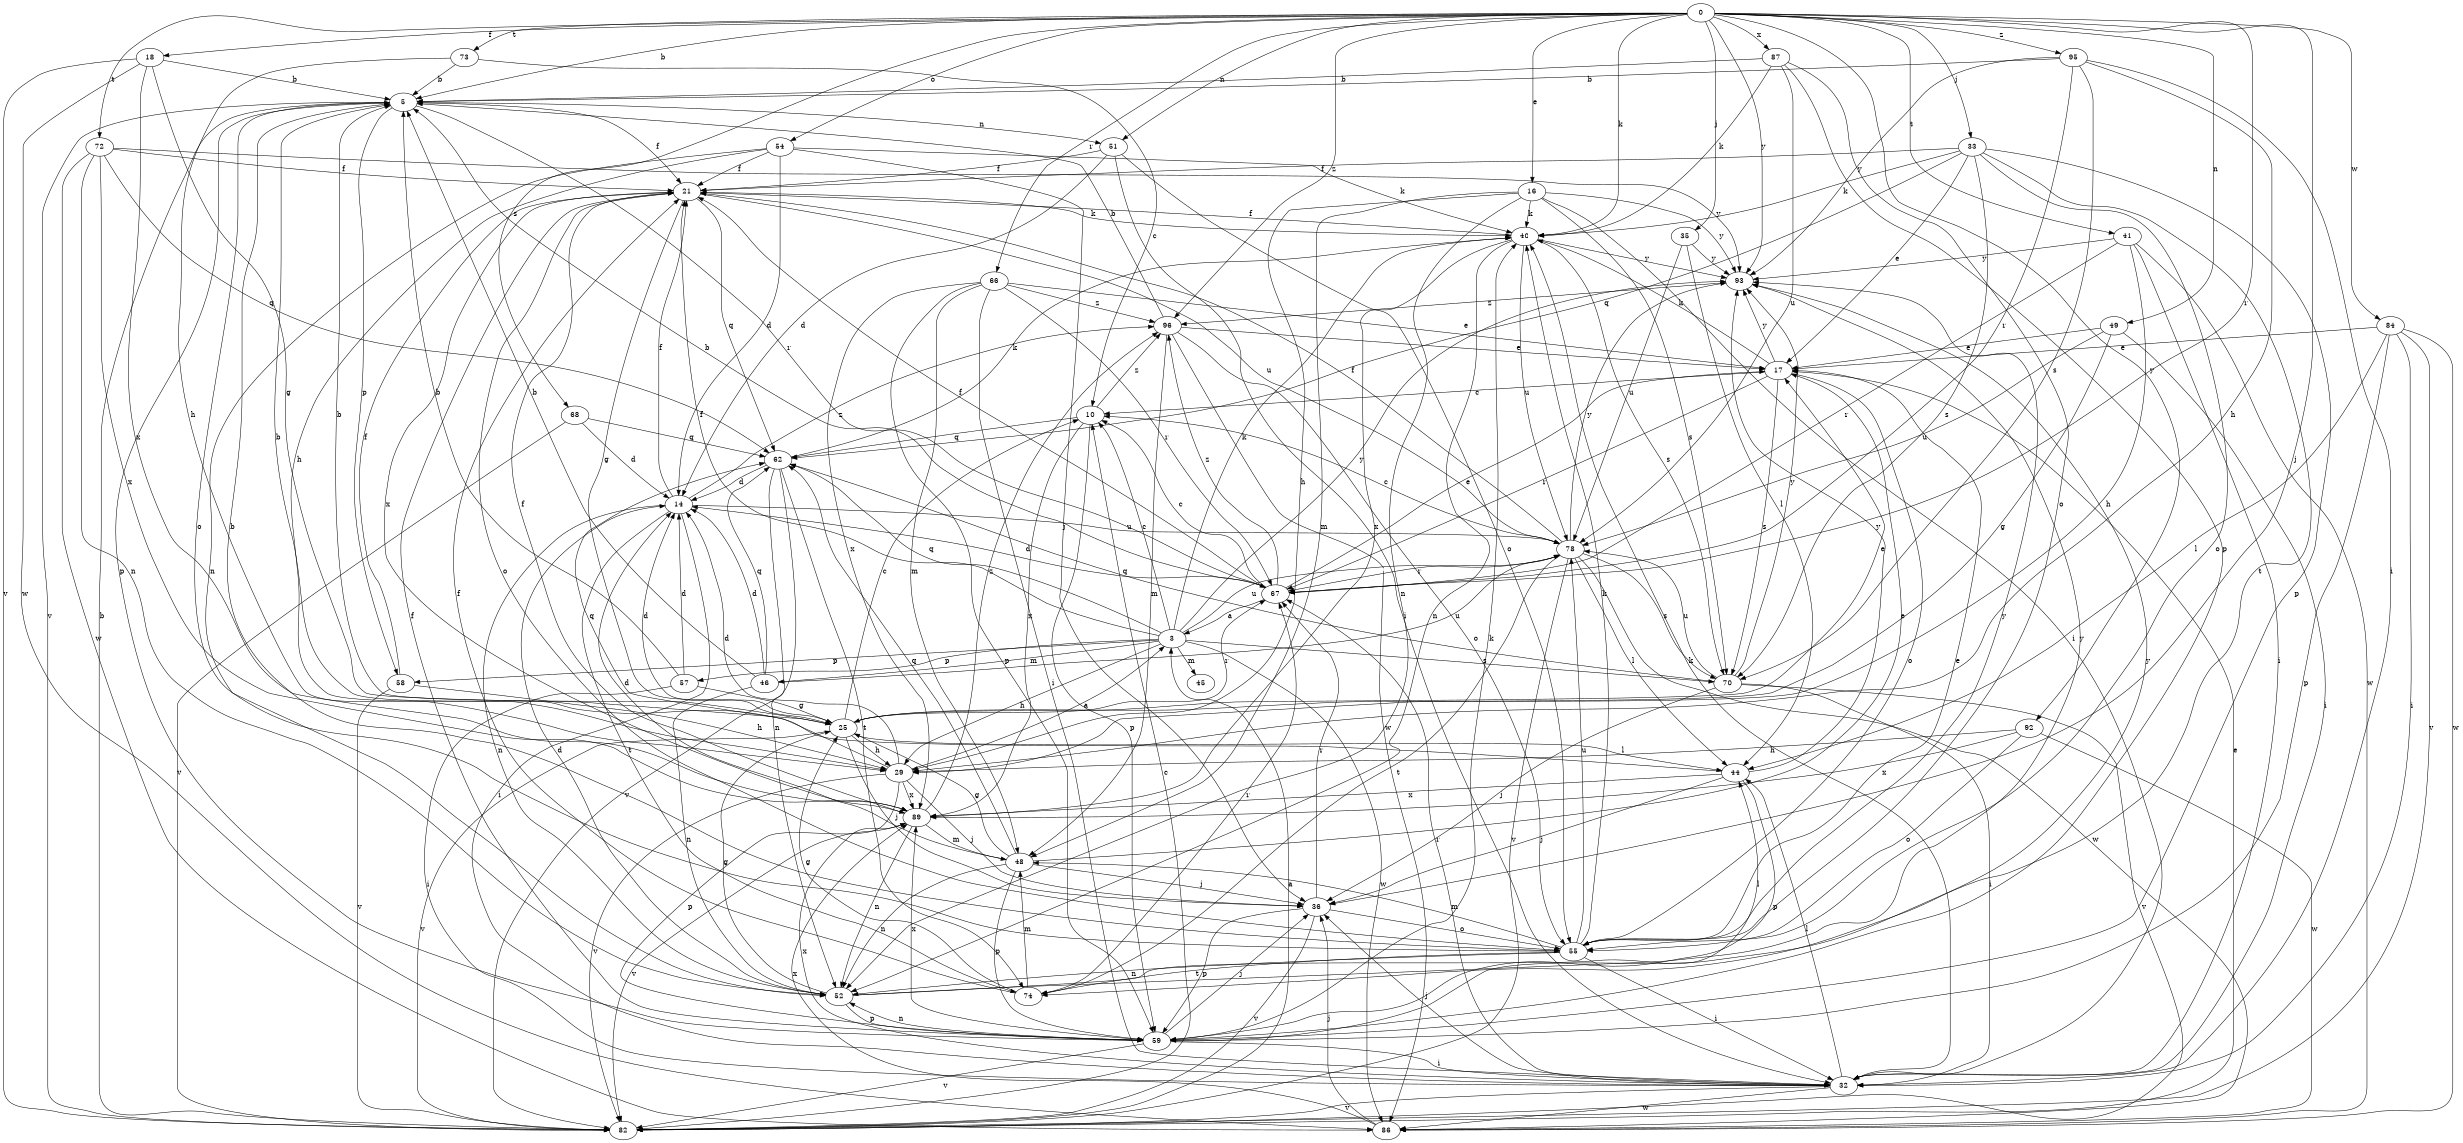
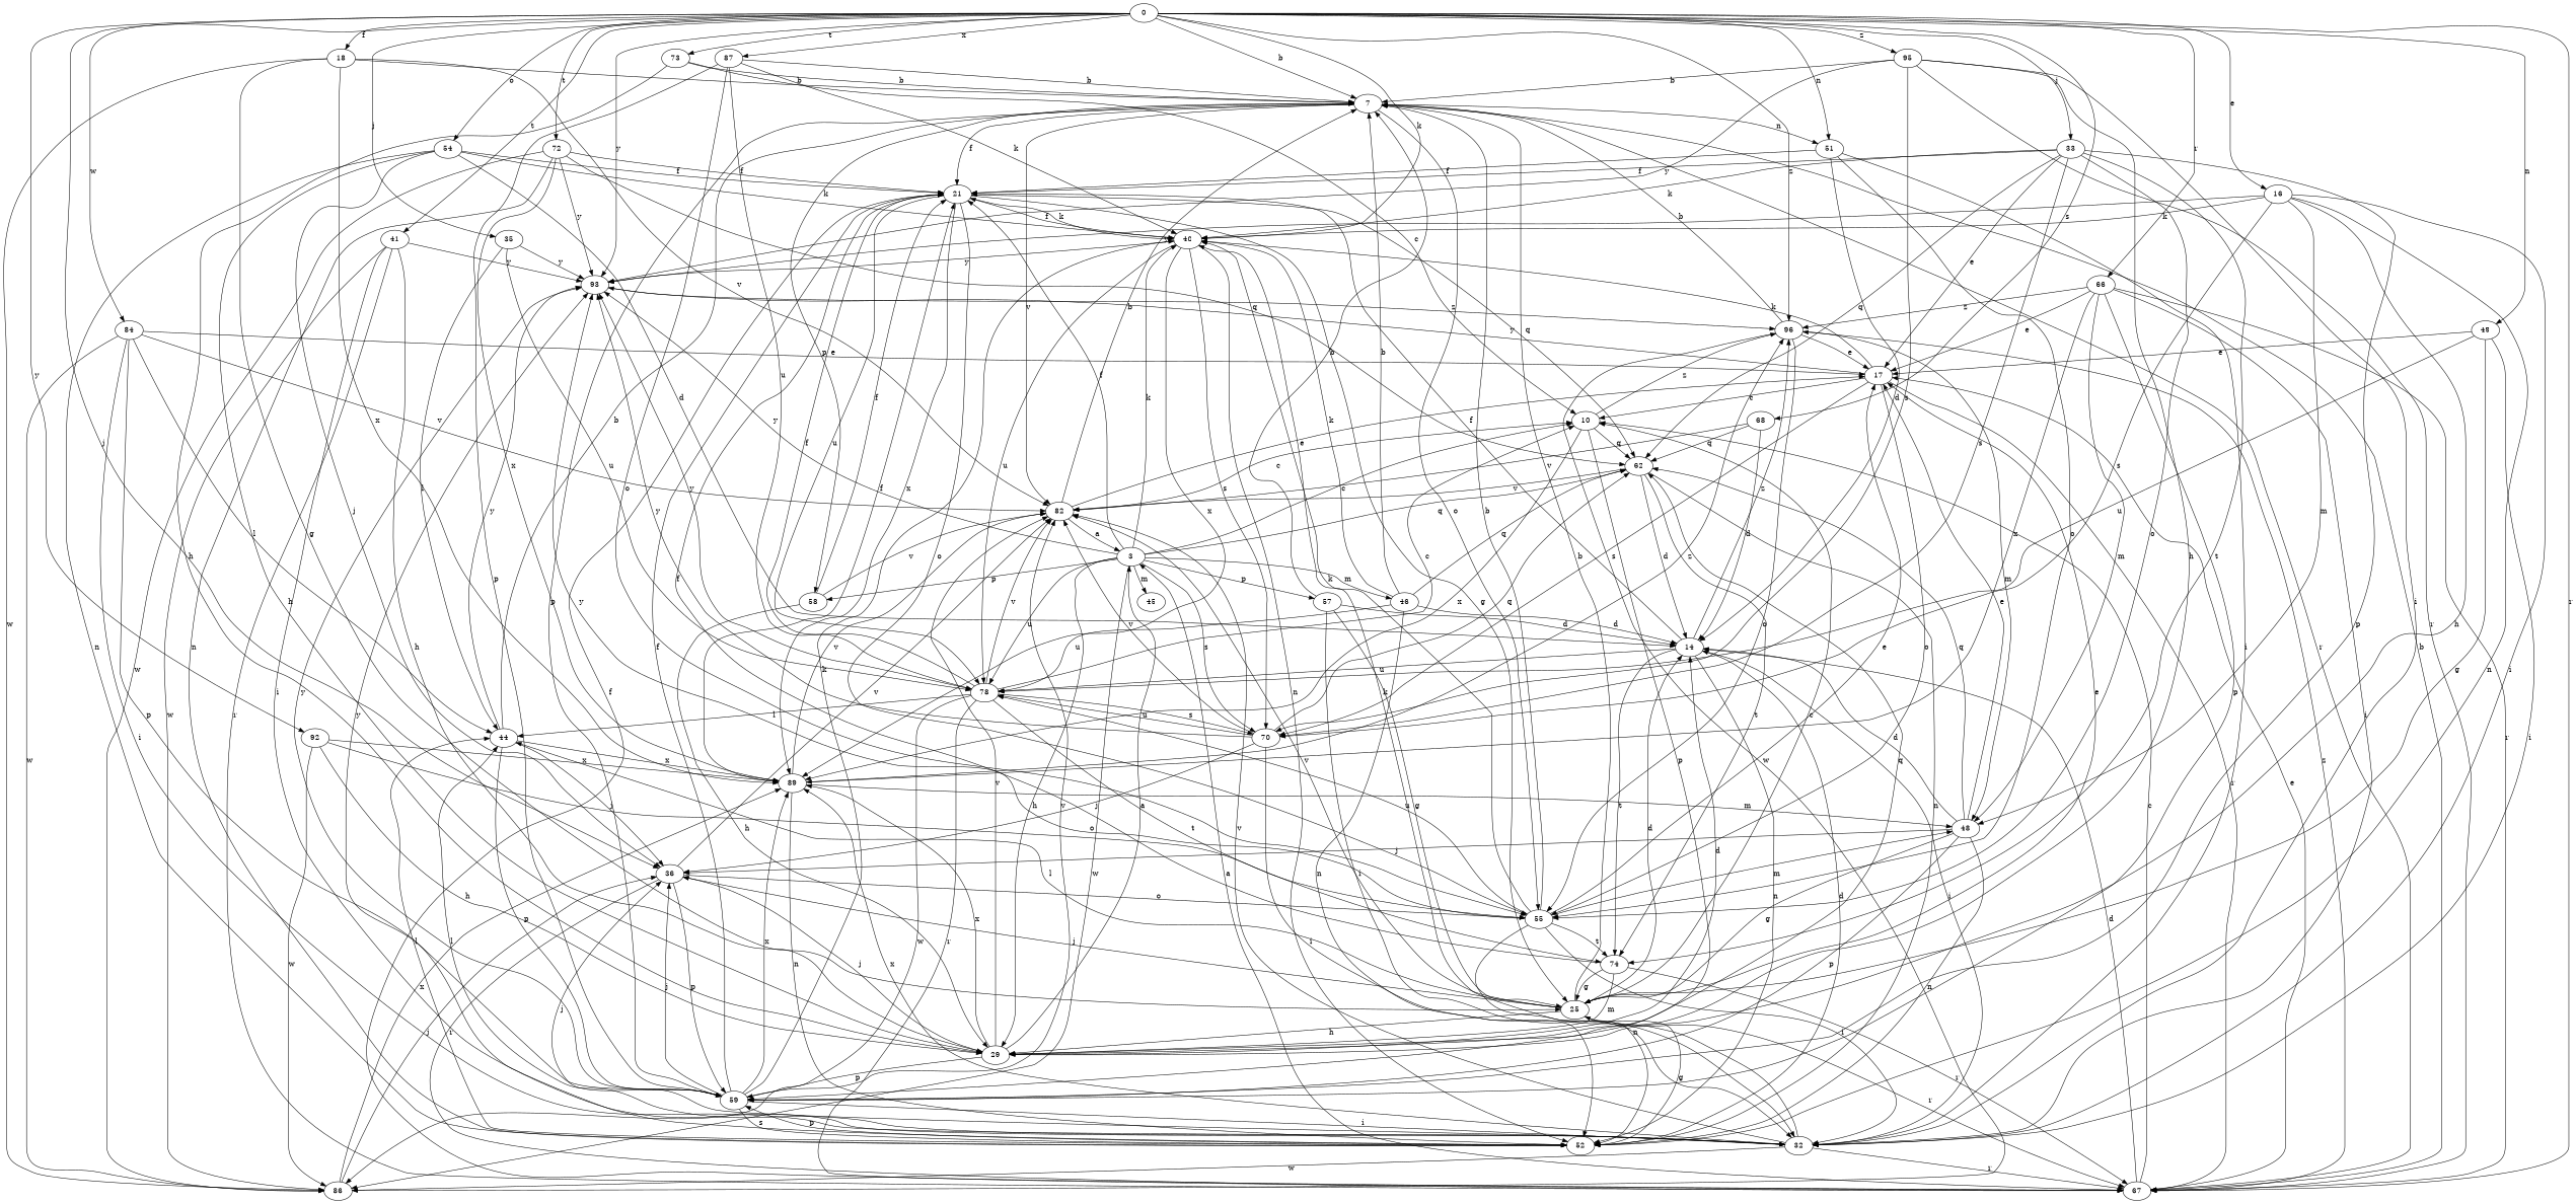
  strict digraph {
    0
-   7 [label=5]
+   7
    16
    18
    33
    35
    36
    40
    41
    49
    51
    54
    66
    67
    68
    72
    73
    84
    87
    92
    93
    95
    96
    21
    58
    55
    59
    82
    29
    70
    32
    52
    48
    86
    89
    25
    62
    74
    17
    78
    44
    14
    3
    10
    45
    46
    57
    0 -> 7 [label=b]
    0 -> 16 [label=e]
    0 -> 18 [label=f]
    0 -> 33 [label=j]
    0 -> 35 [label=j]
    0 -> 36 [label=j]
    0 -> 40 [label=k]
    0 -> 41 [label=t]
    0 -> 49 [label=n]
    0 -> 51 [label=n]
    0 -> 54 [label=o]
    0 -> 66 [label=r]
    0 -> 67 [label=r]
    0 -> 68 [label=s]
    0 -> 72 [label=t]
    0 -> 73 [label=t]
    0 -> 84 [label=w]
    0 -> 87 [label=x]
    0 -> 92 [label=y]
    0 -> 93 [label=y]
    0 -> 95 [label=z]
    0 -> 96 [label=z]
    7 -> 51 [label=n]
    7 -> 67 [label=r]
    7 -> 21 [label=f]
    7 -> 58 [label=p]
    7 -> 55 [label=o]
    7 -> 59 [label=p]
    7 -> 82 [label=v]
    16 -> 40 [label=k]
    16 -> 93 [label=y]
    16 -> 29 [label=h]
    16 -> 70 [label=s]
    16 -> 32 [label=i]
    16 -> 52 [label=n]
    16 -> 48 [label=m]
    18 -> 7 [label=b]
    18 -> 82 [label=v]
    18 -> 86 [label=w]
    18 -> 89 [label=x]
    18 -> 25 [label=g]
    33 -> 40 [label=k]
    33 -> 21 [label=f]
    33 -> 55 [label=o]
    33 -> 59 [label=p]
    33 -> 70 [label=s]
    33 -> 62 [label=q]
    33 -> 74 [label=t]
    33 -> 17 [label=e]
    35 -> 93 [label=y]
    35 -> 78 [label=u]
    35 -> 44 [label=l]
    36 -> 67 [label=r]
    36 -> 55 [label=o]
    36 -> 59 [label=p]
    36 -> 82 [label=v]
    40 -> 93 [label=y]
    40 -> 21 [label=f]
    40 -> 70 [label=s]
    40 -> 52 [label=n]
    40 -> 89 [label=x]
    40 -> 78 [label=u]
    41 -> 67 [label=r]
    41 -> 93 [label=y]
    41 -> 29 [label=h]
    41 -> 32 [label=i]
    41 -> 86 [label=w]
    49 -> 32 [label=i]
    49 -> 25 [label=g]
    49 -> 17 [label=e]
    49 -> 78 [label=u]
    51 -> 21 [label=f]
    51 -> 55 [label=o]
    51 -> 32 [label=i]
    51 -> 14 [label=d]
    54 -> 36 [label=j]
    54 -> 40 [label=k]
    54 -> 21 [label=f]
    54 -> 29 [label=h]
    54 -> 52 [label=n]
    54 -> 14 [label=d]
    66 -> 67 [label=r]
    66 -> 96 [label=z]
    66 -> 59 [label=p]
    66 -> 32 [label=i]
    66 -> 48 [label=m]
    66 -> 89 [label=x]
    66 -> 17 [label=e]
    67 -> 7 [label=b]
    67 -> 96 [label=z]
    67 -> 21 [label=f]
    67 -> 17 [label=e]
    67 -> 14 [label=d]
    67 -> 3 [label=a]
    67 -> 10 [label=c]
    68 -> 82 [label=v]
    68 -> 62 [label=q]
    68 -> 14 [label=d]
    72 -> 93 [label=y]
    72 -> 21 [label=f]
    72 -> 52 [label=n]
    72 -> 86 [label=w]
    72 -> 89 [label=x]
    72 -> 62 [label=q]
    73 -> 7 [label=b]
    73 -> 29 [label=h]
    73 -> 10 [label=c]
    84 -> 59 [label=p]
    84 -> 82 [label=v]
    84 -> 32 [label=i]
    84 -> 86 [label=w]
    84 -> 17 [label=e]
    84 -> 44 [label=l]
    87 -> 7 [label=b]
    87 -> 40 [label=k]
    87 -> 55 [label=o]
    87 -> 59 [label=p]
    87 -> 78 [label=u]
    92 -> 55 [label=o]
    92 -> 29 [label=h]
    92 -> 86 [label=w]
    92 -> 89 [label=x]
    93 -> 96 [label=z]
    95 -> 7 [label=b]
    95 -> 67 [label=r]
    95 -> 93 [label=y]
    95 -> 29 [label=h]
    95 -> 70 [label=s]
    95 -> 32 [label=i]
    96 -> 7 [label=b]
    96 -> 55 [label=o]
    96 -> 48 [label=m]
    96 -> 86 [label=w]
    96 -> 17 [label=e]
    21 -> 40 [label=k]
    21 -> 55 [label=o]
    21 -> 89 [label=x]
    21 -> 25 [label=g]
    21 -> 62 [label=q]
    21 -> 78 [label=u]
    58 -> 21 [label=f]
    58 -> 82 [label=v]
    58 -> 29 [label=h]
    55 -> 7 [label=b]
    55 -> 40 [label=k]
    55 -> 93 [label=y]
    55 -> 32 [label=i]
    55 -> 52 [label=n]
    55 -> 48 [label=m]
    55 -> 74 [label=t]
    55 -> 17 [label=e]
    55 -> 78 [label=u]
    59 -> 36 [label=j]
    59 -> 40 [label=k]
    59 -> 93 [label=y]
    59 -> 21 [label=f]
    59 -> 82 [label=v]
    59 -> 32 [label=i]
-   59 -> 52 [label=n]
+   59 -> 52 [label=s]
    59 -> 89 [label=x]
    82 -> 7 [label=b]
    82 -> 17 [label=e]
    82 -> 3 [label=a]
    82 -> 10 [label=c]
    29 -> 36 [label=j]
    29 -> 59 [label=p]
    29 -> 82 [label=v]
    29 -> 89 [label=x]
    29 -> 62 [label=q]
    29 -> 14 [label=d]
    29 -> 3 [label=a]
    70 -> 36 [label=j]
    70 -> 93 [label=y]
    70 -> 82 [label=v]
    70 -> 32 [label=i]
    70 -> 62 [label=q]
    70 -> 78 [label=u]
    32 -> 36 [label=j]
    32 -> 40 [label=k]
    32 -> 67 [label=r]
    32 -> 82 [label=v]
    32 -> 86 [label=w]
    32 -> 89 [label=x]
    32 -> 44 [label=l]
    52 -> 93 [label=y]
    52 -> 59 [label=p]
    52 -> 25 [label=g]
    52 -> 44 [label=l]
    52 -> 14 [label=d]
    48 -> 36 [label=j]
    48 -> 59 [label=p]
    48 -> 52 [label=n]
    48 -> 25 [label=g]
    48 -> 62 [label=q]
    48 -> 17 [label=e]
    48 -> 14 [label=d]
    86 -> 36 [label=j]
    86 -> 89 [label=x]
    89 -> 96 [label=z]
    89 -> 21 [label=f]
    89 -> 82 [label=v]
    89 -> 52 [label=n]
    89 -> 48 [label=m]
    25 -> 7 [label=b]
    25 -> 36 [label=j]
    25 -> 67 [label=r]
    25 -> 82 [label=v]
    25 -> 29 [label=h]
    25 -> 17 [label=e]
    25 -> 44 [label=l]
    25 -> 14 [label=d]
    25 -> 10 [label=c]
-   62 -> 40 [label=k]
+   46 -> 40 [label=k]
    62 -> 82 [label=v]
    62 -> 52 [label=n]
    62 -> 74 [label=t]
    62 -> 14 [label=d]
    74 -> 67 [label=r]
    74 -> 21 [label=f]
-   74 -> 48 [label=m]
+   74 -> 29 [label=m]
    74 -> 25 [label=g]
    17 -> 40 [label=k]
    17 -> 67 [label=r]
    17 -> 93 [label=y]
    17 -> 55 [label=o]
    17 -> 70 [label=s]
    17 -> 10 [label=c]
    78 -> 67 [label=r]
    78 -> 93 [label=y]
    78 -> 21 [label=f]
    78 -> 82 [label=v]
    78 -> 70 [label=s]
    78 -> 86 [label=w]
    78 -> 74 [label=t]
    78 -> 44 [label=l]
    78 -> 10 [label=c]
    44 -> 7 [label=b]
    44 -> 36 [label=j]
    44 -> 93 [label=y]
    44 -> 59 [label=p]
    44 -> 89 [label=x]
    14 -> 96 [label=z]
    14 -> 21 [label=f]
    14 -> 32 [label=i]
    14 -> 52 [label=n]
    14 -> 74 [label=t]
    14 -> 78 [label=u]
    3 -> 40 [label=k]
    3 -> 93 [label=y]
    3 -> 21 [label=f]
    3 -> 58 [label=p]
    3 -> 29 [label=h]
    3 -> 70 [label=s]
    3 -> 86 [label=w]
    3 -> 62 [label=q]
    3 -> 78 [label=u]
    3 -> 10 [label=c]
    3 -> 45 [label=m]
    3 -> 46 [label=m]
    3 -> 57 [label=p]
    10 -> 96 [label=z]
    10 -> 59 [label=p]
    10 -> 89 [label=x]
    10 -> 62 [label=q]
    46 -> 7 [label=b]
    46 -> 52 [label=n]
    46 -> 62 [label=q]
    46 -> 78 [label=u]
    46 -> 14 [label=d]
    57 -> 7 [label=b]
    57 -> 32 [label=i]
    57 -> 25 [label=g]
    57 -> 14 [label=d]
  }
